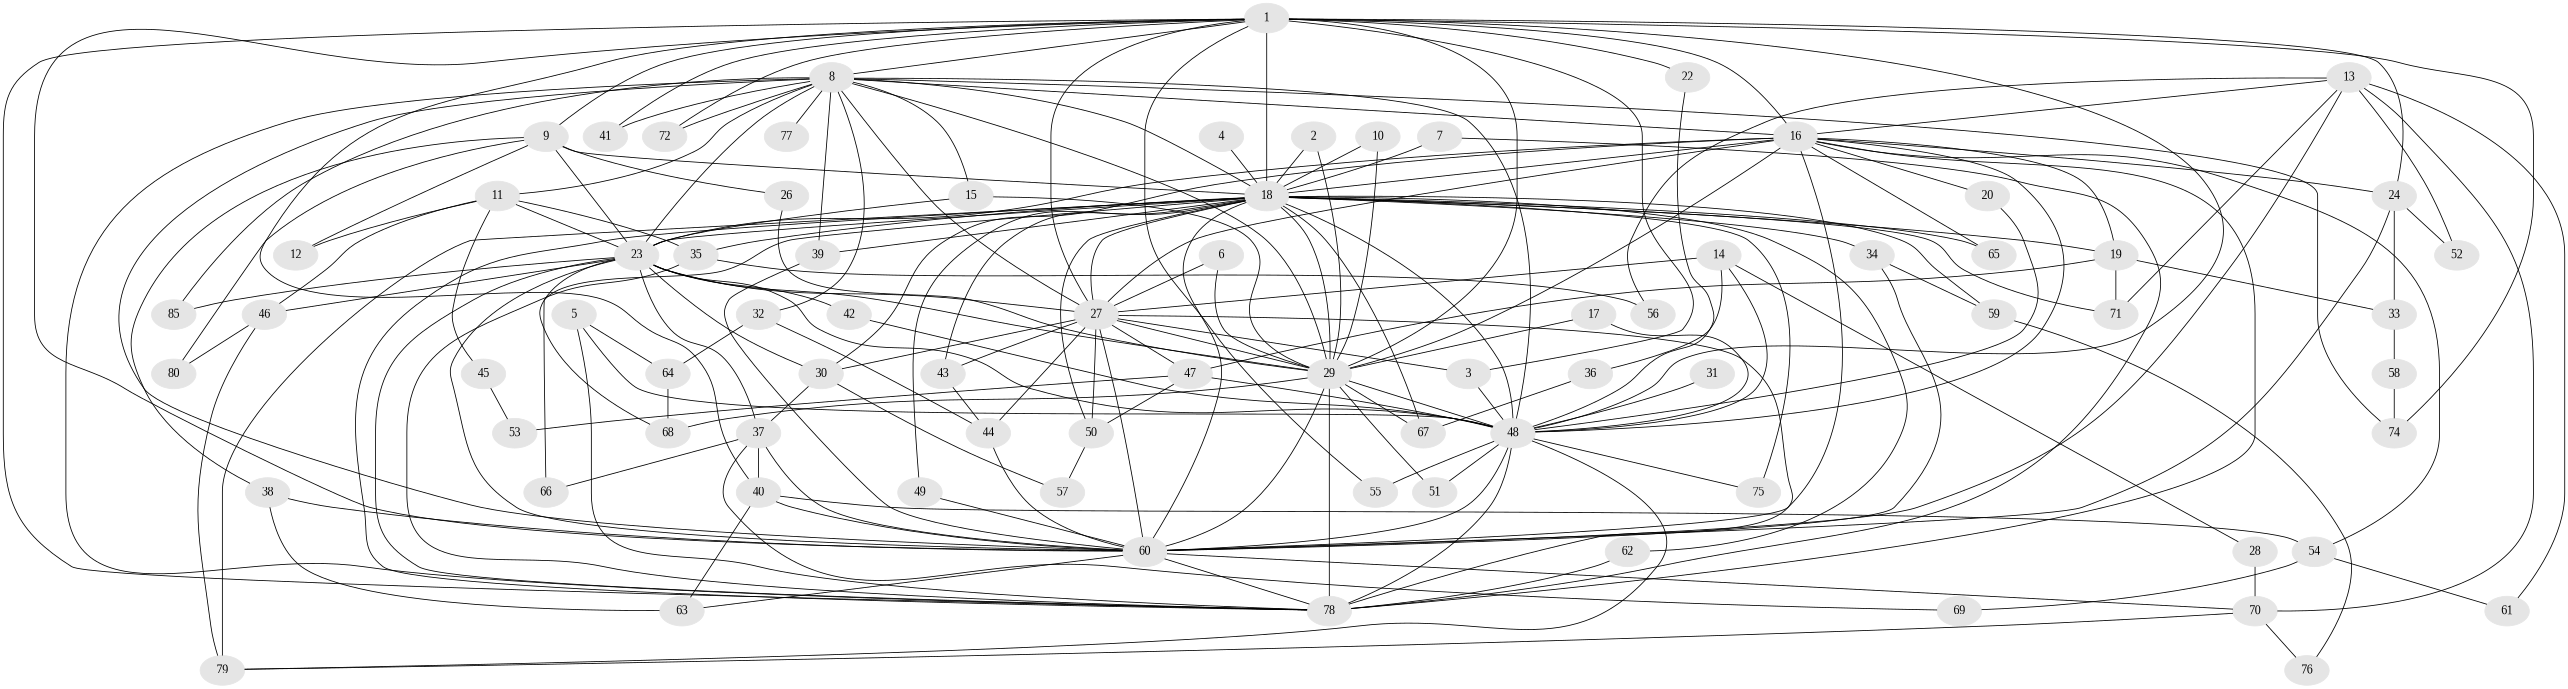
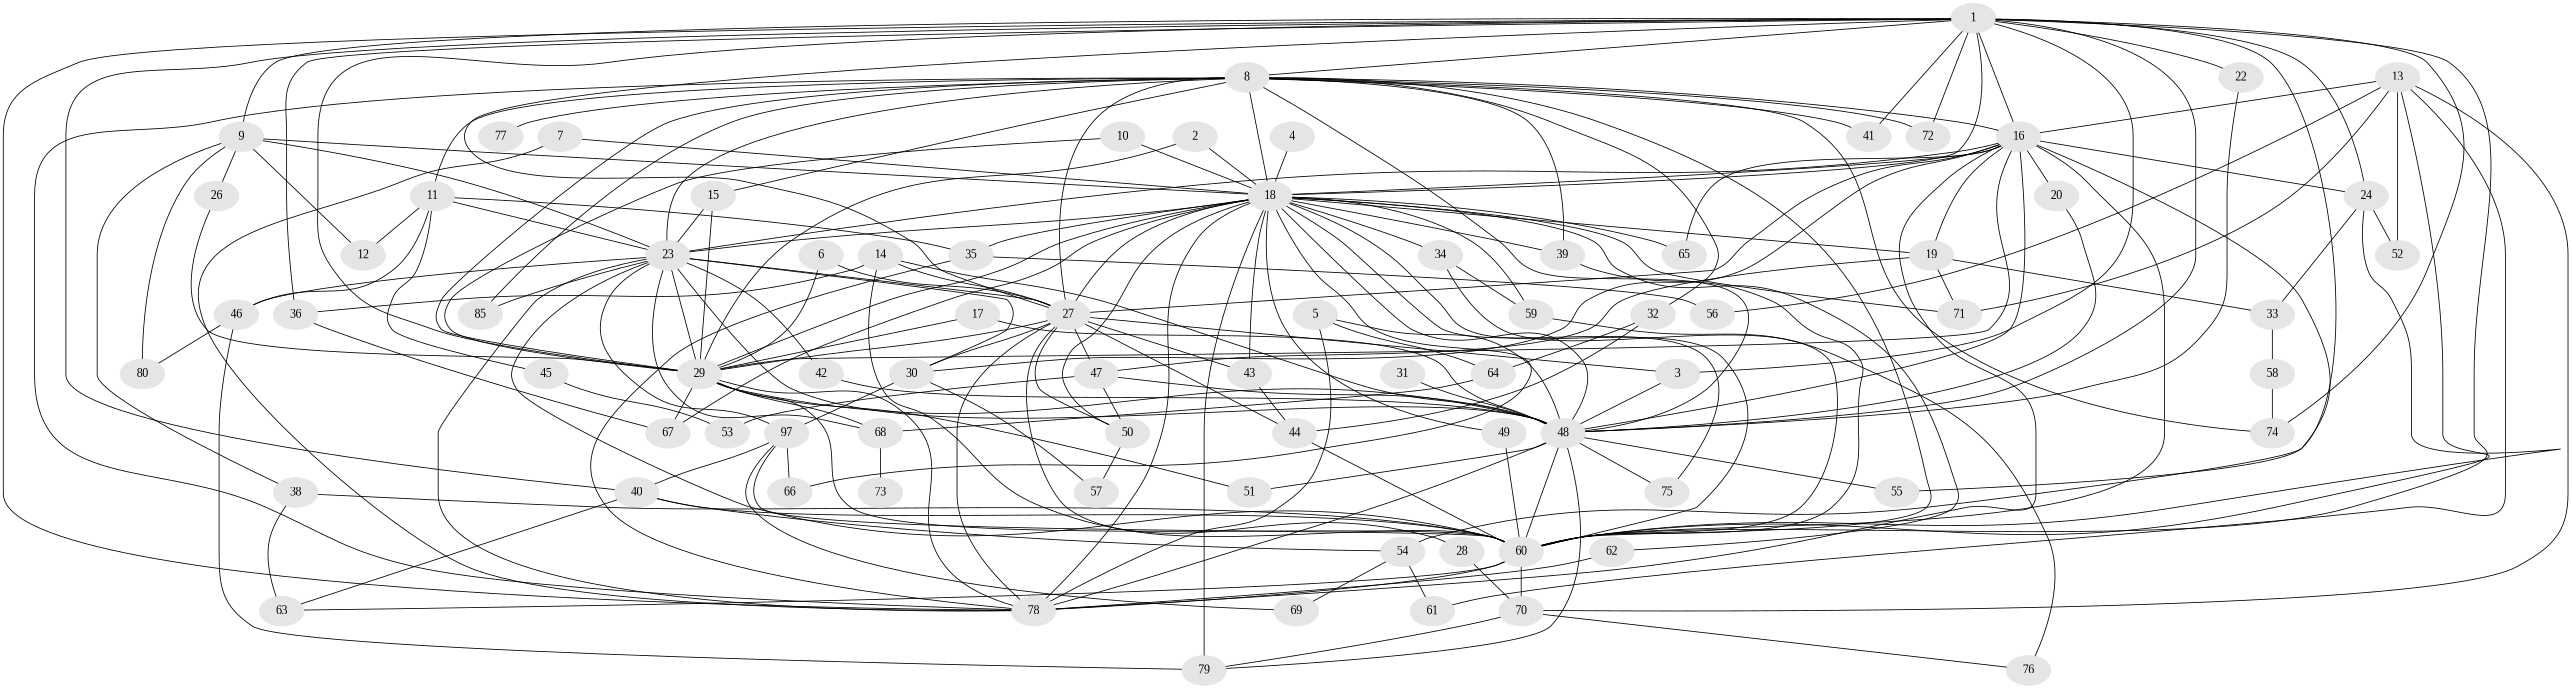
  graph {
    fontname="Liberation Serif"
    node [color=gray90 fontname="Liberation Serif" style=filled]
    edge [fontname="Liberation Serif" weight=1.0]
    1
    8
    9
    16
    18
    22
    24
    27
    29
    36
    40
    41
    48
    55
    60
    72
    74
    78
    3
    23
    11
    15
    n23 [label=85]
    32
    39
    77
    12
    26
    38
    80
    19
    20
    30
    54
    65
    35
    71
    34
    43
    49
    50
    59
    62
    66
    67
    75
    79
    46
-   37
+   37 [label=97]
    42
    68
    52
    33
    47
    44
    51
    63
    70
    2
    4
    5
    64
    6
    7
    45
    10
    56
    53
    13
    61
    76
    14
    28
    57
    69
    17
    58
+   73
    31
    1 -- 8
    1 -- 9
    1 -- 16
    1 -- 18 [weight=2.0]
    1 -- 22
    1 -- 24
    1 -- 27
    1 -- 29
+   1 -- 36
    1 -- 40
    1 -- 41
    1 -- 48
    1 -- 55
    1 -- 60
    1 -- 72
    1 -- 74 [weight=2.0]
    1 -- 78
    1 -- 3
    8 -- 16
    8 -- 18
    8 -- 27
    8 -- 29
    8 -- 41
    8 -- 48
    8 -- 60
    8 -- 72
    8 -- 74
    8 -- 78
    8 -- 23 [weight=2.0]
    8 -- 11
    8 -- 15
    8 -- n23
    8 -- 32
    8 -- 39
    8 -- 77
    9 -- 18
    9 -- 23
    9 -- 12
    9 -- 26
    9 -- 38
    9 -- 80
    16 -- 18 [weight=2.0]
    16 -- 24
    16 -- 27
    16 -- 29
    16 -- 48
    16 -- 60 [weight=3.0]
    16 -- 78 [weight=2.0]
    16 -- 23
    16 -- 19
    16 -- 20
    16 -- 30
    16 -- 54
    16 -- 65
    18 -- 27
    18 -- 29
    18 -- 48
    18 -- 60
    18 -- 78
    18 -- 23 [weight=2.0]
    18 -- 39
    18 -- 19
    18 -- 65
    18 -- 35
    18 -- 71
    18 -- 34
    18 -- 43
    18 -- 49
    18 -- 50
    18 -- 59
    18 -- 62
    18 -- 66
    18 -- 67
    18 -- 75
    18 -- 79 [weight=2.0]
    22 -- 48
    24 -- 60
    24 -- 52
    24 -- 33
    27 -- 29
    27 -- 60
    27 -- 78
    27 -- 3
    27 -- 30
    27 -- 43
    27 -- 50
    27 -- 47
    27 -- 44
    29 -- 48 [weight=2.0]
    29 -- 60
    29 -- 78 [weight=2.0]
    29 -- 67
    29 -- 68 [weight=2.0]
    29 -- 51
    36 -- 67
    40 -- 60
    40 -- 54
    40 -- 63
    48 -- 55
    48 -- 60
    48 -- 78
    48 -- 75
    48 -- 79
    48 -- 51
    60 -- 78
    60 -- 63
    60 -- 70
    3 -- 48
    23 -- 27 [weight=2.0]
    23 -- 29
    23 -- 48
    23 -- 60
    23 -- 78
    23 -- n23
    23 -- 30
    23 -- 46
    23 -- 37
    23 -- 42
    23 -- 68
    11 -- 23
    11 -- 12
    11 -- 35
    11 -- 46
    11 -- 45
    15 -- 29
    15 -- 23
    32 -- 44
    32 -- 64
    39 -- 60
    26 -- 29
    38 -- 60
    38 -- 63
    19 -- 71
    19 -- 33
    19 -- 47
    20 -- 48
    30 -- 37
    30 -- 57
    54 -- 61
    54 -- 69
    35 -- 78
    35 -- 56
    34 -- 60
    34 -- 59
    43 -- 44
    49 -- 60
    50 -- 57
    59 -- 76
    62 -- 78 [weight=2.0]
    46 -- 80
    46 -- 79
    37 -- 40
    37 -- 60
    37 -- 66
    37 -- 69
    42 -- 48
+   68 -- 73
    33 -- 58
    47 -- 48
    47 -- 50
    47 -- 53
    44 -- 60 [weight=2.0]
    70 -- 79
    70 -- 76
    2 -- 18
    2 -- 29
    4 -- 18
    5 -- 48
    5 -- 78
    5 -- 64
    64 -- 68
    6 -- 27
    6 -- 29
    7 -- 18
    7 -- 78
    45 -- 53
    10 -- 18
    10 -- 29
    13 -- 16
    13 -- 60
    13 -- 71
    13 -- 52
    13 -- 70
    13 -- 56
    13 -- 61
    14 -- 27
    14 -- 36
    14 -- 48
    14 -- 28
    28 -- 70
    17 -- 29
    17 -- 48
    58 -- 74
    31 -- 48
  }
